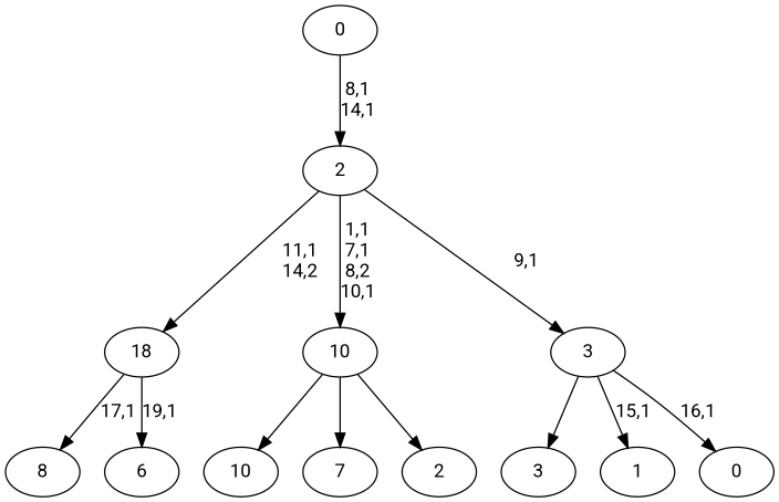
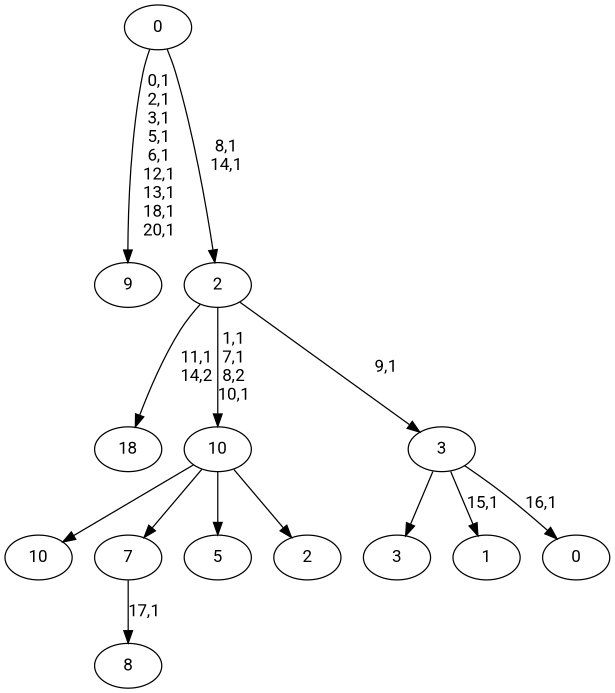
  digraph {
    fontname=Roboto
    node [fontname=Roboto]
    edge [fontname=Roboto]
    n1 [label=10]
+   n2 [label=9]
    n3 [label=8]
    n4 [label=7]
-   n5 [label=6]
    n6 [label=18]
+   n7 [label=5]
    n8 [label=3]
    n9 [label=2]
    10
    n11 [label=1]
    n12 [label=0]
    3
    2
    0
-   n6 -> n3 [label="17,1"]
-   n6 -> n5 [label="19,1"]
+   n4 -> n3 [label="17,1"]
    10 -> n1
    10 -> n4
+   10 -> n7
    10 -> n9
    3 -> n8
    3 -> n11 [label="15,1"]
    3 -> n12 [label="16,1"]
    2 -> n6 [label="11,1\n14,2"]
    2 -> 10 [label="1,1\n7,1\n8,2\n10,1"]
    2 -> 3 [label="9,1"]
+   0 -> n2 [label="0,1\n2,1\n3,1\n5,1\n6,1\n12,1\n13,1\n18,1\n20,1"]
    0 -> 2 [label="8,1\n14,1"]
  }
